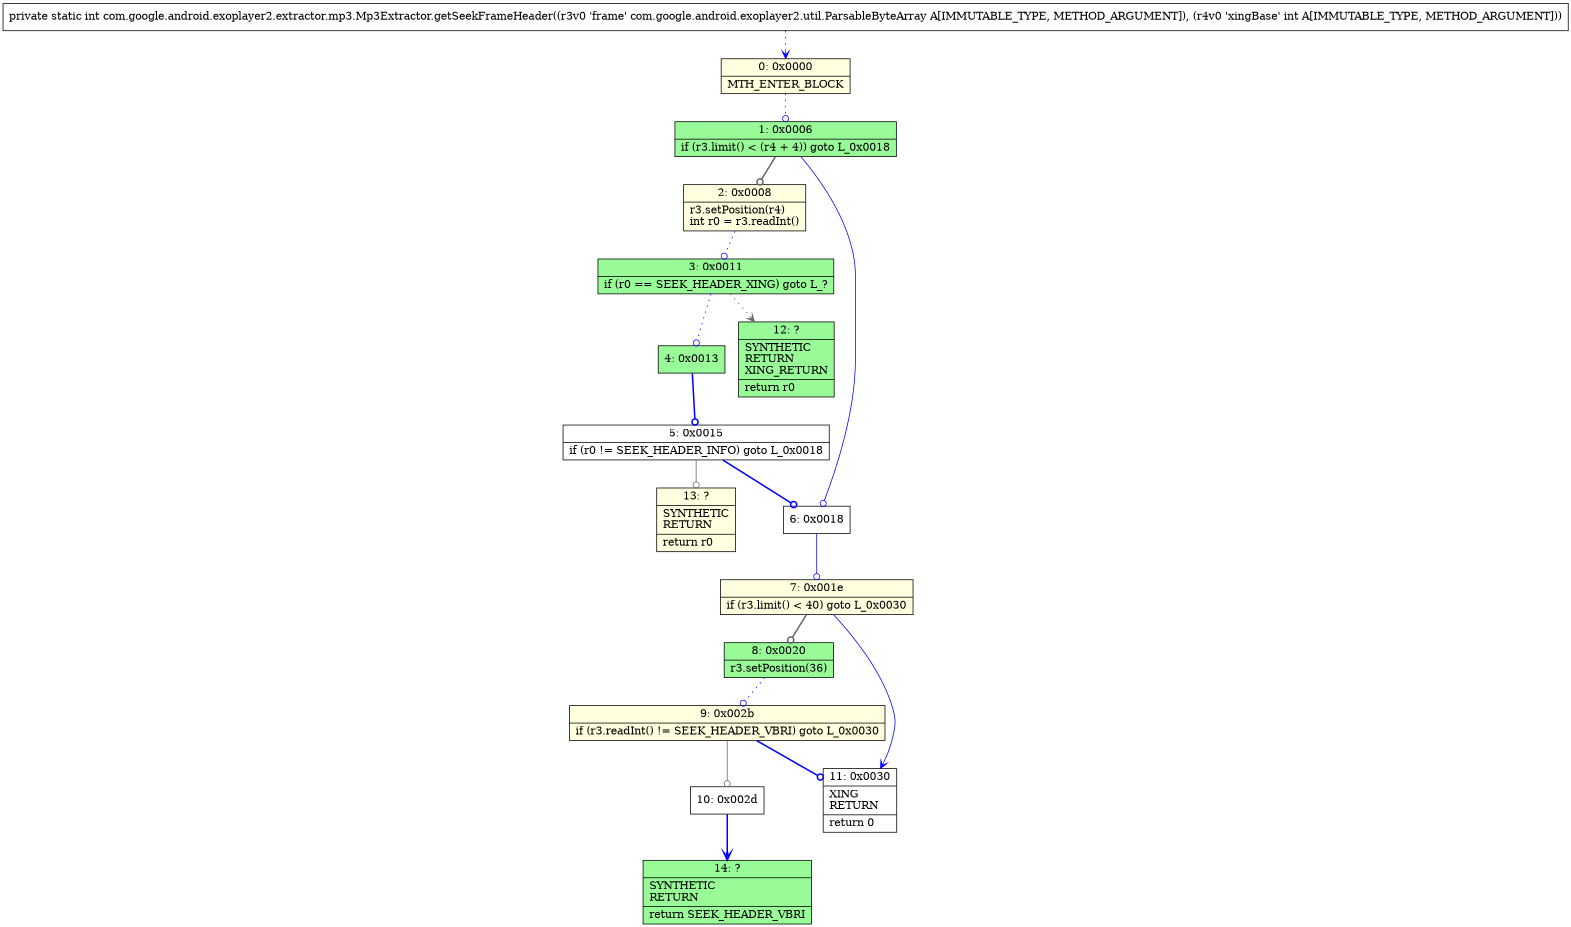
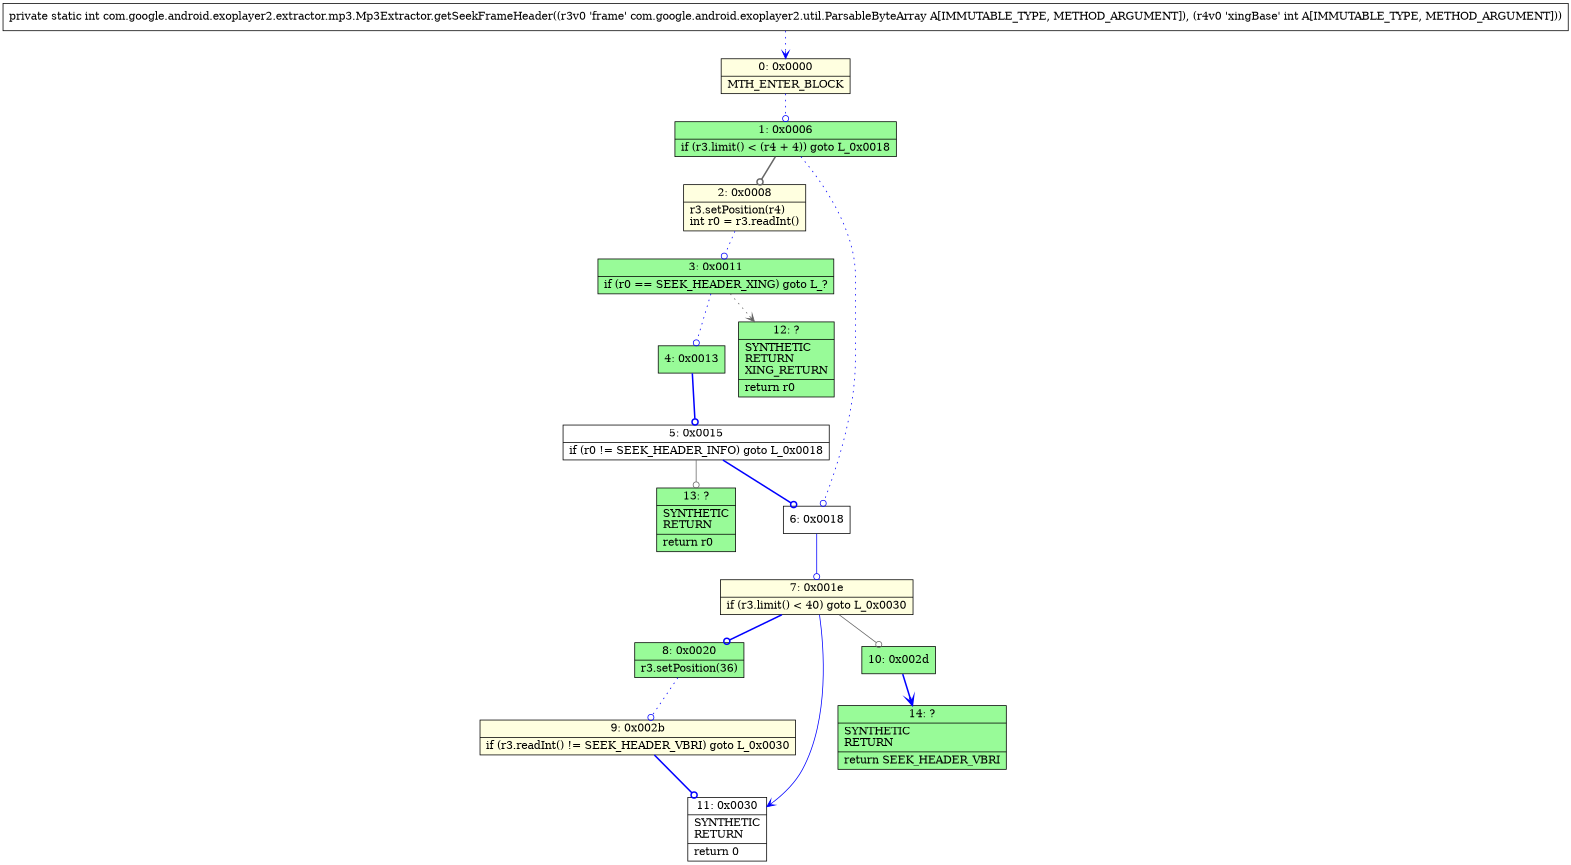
  digraph {
    node [fillcolor=palegreen shape=record style=filled]
    edge [arrowhead=odot color=blue style=dotted]
    n1 [fillcolor=lightyellow label="{0\:\ 0x0000|MTH_ENTER_BLOCK\l}"]
    n2 [label="{1\:\ 0x0006|if (r3.limit() \< (r4 + 4)) goto L_0x0018\l}"]
    n3 [fillcolor=lightyellow label="{2\:\ 0x0008|r3.setPosition(r4)\lint r0 = r3.readInt()\l}"]
    n4 [fillcolor=white label="{6\:\ 0x0018}"]
    n5 [label="{3\:\ 0x0011|if (r0 == SEEK_HEADER_XING) goto L_?\l}"]
    n6 [fillcolor=lightyellow label="{7\:\ 0x001e|if (r3.limit() \< 40) goto L_0x0030\l}"]
    n7 [label="{4\:\ 0x0013}"]
    n8 [label="{12\:\ ?|SYNTHETIC\lRETURN\lXING_RETURN\l|return r0\l}"]
    n9 [fillcolor=white label="{5\:\ 0x0015|if (r0 != SEEK_HEADER_INFO) goto L_0x0018\l}"]
-   n10 [fillcolor=lightyellow label="{13\:\ ?|SYNTHETIC\lRETURN\l|return r0\l}"]
+   n10 [label="{13\:\ ?|SYNTHETIC\lRETURN\l|return r0\l}"]
    n11 [label="{8\:\ 0x0020|r3.setPosition(36)\l}"]
-   n12 [fillcolor=white label="{11\:\ 0x0030|XING\lRETURN\l|return 0\l}"]
+   n12 [fillcolor=white label="{11\:\ 0x0030|SYNTHETIC\lRETURN\l|return 0\l}"]
    n13 [fillcolor=lightyellow label="{9\:\ 0x002b|if (r3.readInt() != SEEK_HEADER_VBRI) goto L_0x0030\l}"]
-   n14 [fillcolor=white label="{10\:\ 0x002d}"]
+   n14 [label="{10\:\ 0x002d}"]
    n15 [label="{14\:\ ?|SYNTHETIC\lRETURN\l|return SEEK_HEADER_VBRI\l}"]
    n16 [fillcolor=white label="{private static int com.google.android.exoplayer2.extractor.mp3.Mp3Extractor.getSeekFrameHeader((r3v0 'frame' com.google.android.exoplayer2.util.ParsableByteArray A[IMMUTABLE_TYPE, METHOD_ARGUMENT]), (r4v0 'xingBase' int A[IMMUTABLE_TYPE, METHOD_ARGUMENT])) }"]
    n1 -> n2
    n2 -> n3 [color=gray40 style=bold]
-   n2 -> n4 [style=solid]
+   n2 -> n4
    n3 -> n5
    n4 -> n6 [style=solid]
    n5 -> n7
    n5 -> n8 [arrowhead=vee color=gray40]
-   n6 -> n11 [color=gray40 style=bold]
+   n6 -> n11 [style=bold]
    n6 -> n12 [arrowhead=vee style=solid]
    n7 -> n9 [style=bold]
    n9 -> n4 [style=bold]
    n9 -> n10 [color=gray40 style=solid]
    n11 -> n13
    n13 -> n12 [style=bold]
-   n13 -> n14 [color=gray40 style=solid]
+   n6 -> n14 [color=gray40 style=solid]
    n14 -> n15 [arrowhead=vee style=bold]
    n16 -> n1 [arrowhead=vee]
  }
